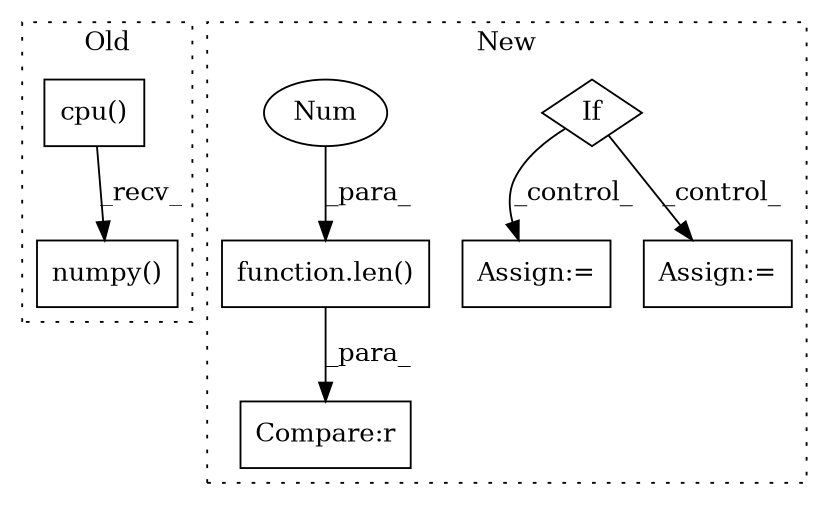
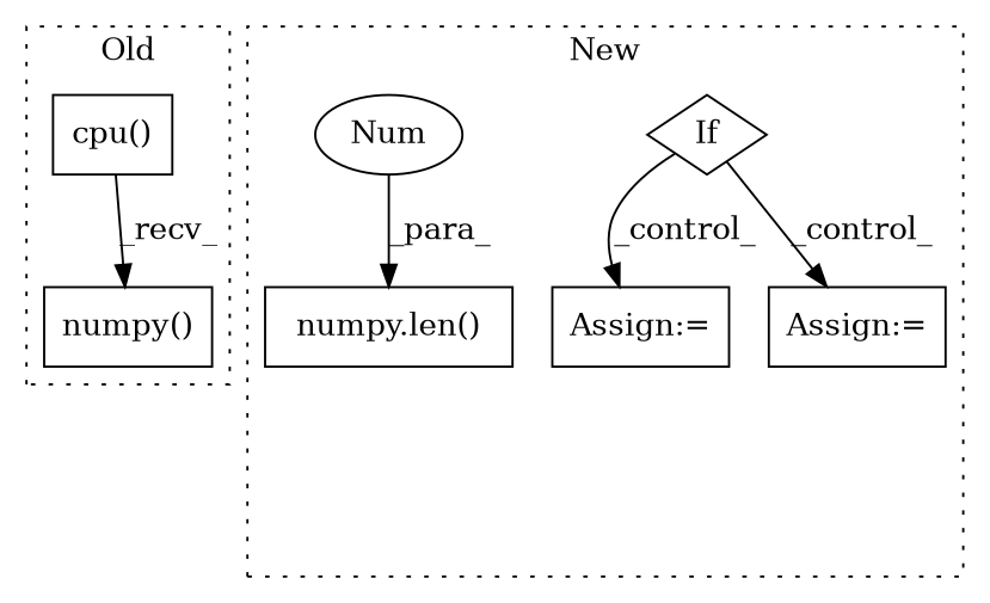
  digraph {
    node [a=75 l=3 s=1405 shape=box]
    n1 [l=16 label="cpu()"]
    n2 [l=29 label="numpy()"]
    n3 [a=96 label=If s=785 shape=diamond]
    n4 [a=68 label="Assign:=" s=894]
    n5 [a=68 label="Assign:=" s=1016]
-   n6 [a=40 l=21 label="Compare:r" s=822]
    n7 [a=76 l=1 label=Num s=842 shape=ellipse]
-   n8 [l="4,1" label="function.len()" s="822,837"]
+   n8 [l="4,1" label="numpy.len()" s="822,837"]
    subgraph cluster_1 {
      label=Old
      style=dotted
      n1
      n2
    }
    subgraph cluster_2 {
      label=New
      style=dotted
      n3
      n4
      n5
-     n6
      n7
      n8
    }
    n1 -> n2 [label=_recv_]
    n3 -> n4 [label=_control_]
    n3 -> n5 [label=_control_]
    n7 -> n8 [label=_para_]
-   n8 -> n6 [label=_para_]
  }
